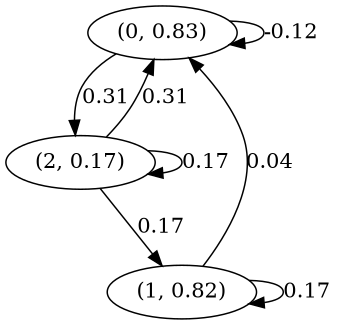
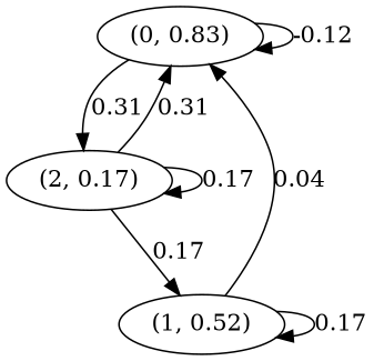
  digraph {
    n1 [label="(0, 0.83)"]
    n2 [label="(2, 0.17)"]
-   n3 [label="(1, 0.82)"]
+   n3 [label="(1, 0.52)"]
    n1 -> n1 [label=-0.12]
    n1 -> n2 [label=0.31]
    n2 -> n1 [label=0.31]
    n2 -> n2 [label=0.17]
    n2 -> n3 [label=0.17]
    n3 -> n1 [label=0.04]
    n3 -> n3 [label=0.17]
  }
